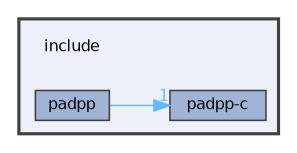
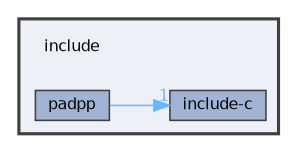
  digraph {
    compound=true
    rankdir=LR
    node [fontname=Helvetica fontsize=10 shape=box color=grey25 fillcolor="#a2b4d6" style=filled]
    n1 [height=0.2 label=include shape=plaintext width=0.4 color="" fillcolor="" style=""]
    n2 [height=0.2 label=padpp width=0.4]
-   n3 [height=0.2 label="padpp-c" width=0.4]
+   n3 [height=0.2 label="include-c" width=0.4]
    subgraph cluster_1 {
      bgcolor="#edf0f7"
      fontname=Helvetica
      fontsize=10
      pencolor=grey25
      style="filled,bold"
      n1
      n2
      n3
    }
    n2 -> n3 [color=steelblue1 fontcolor=steelblue1 fontname=Helvetica fontsize=10 headlabel=1 labeldistance=1.5 labelfontname=Helvetica labelfontsize=10]
  }
